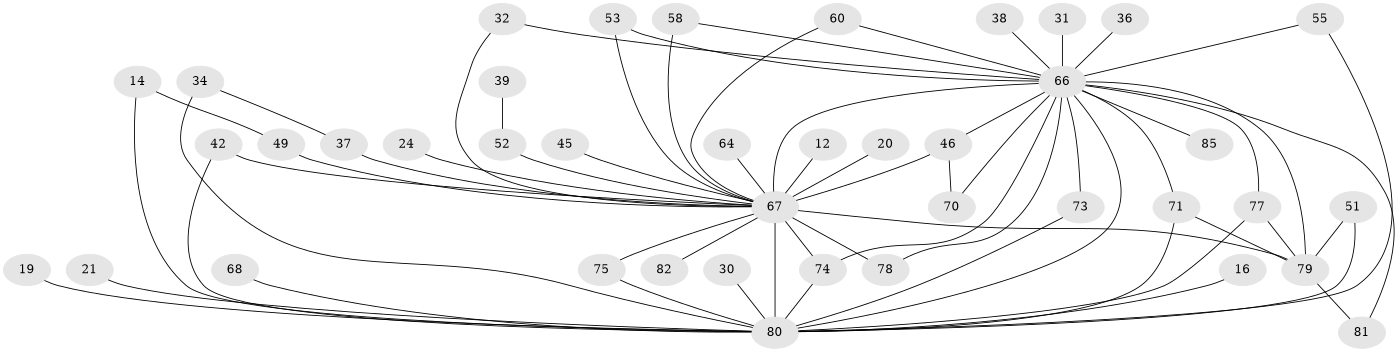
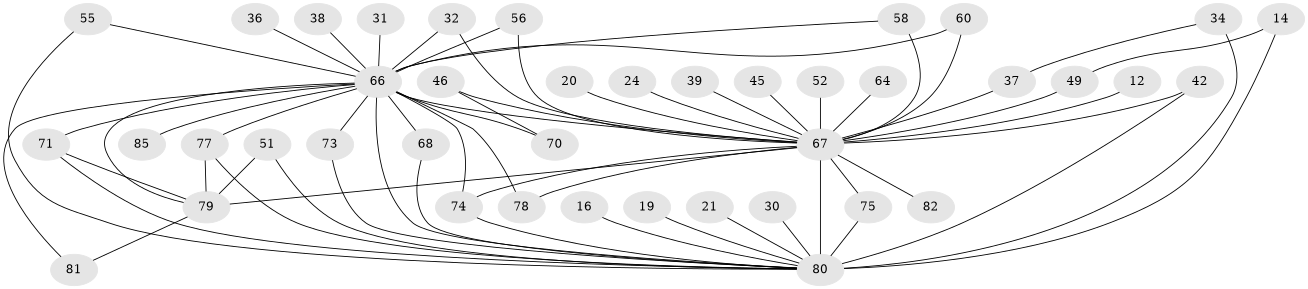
  graph {
    node [color=gray90 style=filled]
    67 [super="+10+28+6"]
    80 [super="+69+9"]
    79 [super="+40+72+76+61"]
    74 [super="+11+43"]
    78 [super="+56"]
    75 [super="+25"]
    82 [super="+44+35"]
    12
    14
    49
    16
    19
    20
    21
    24
    66 [super="+5+13+18+26"]
    70 [super="+22+23"]
    68
    71 [super="+54"]
    73
    77 [super="+41+62"]
    81 [super="+33+57"]
    n23 [label=85]
    30
    31
    32
    34
    37
    36
    38
    39
    42
    45
    46
    51
    52
-   53
+   53 [label=56]
    55
    58 [super="+48"]
    60
    64
    67 -- 80 [weight=20]
    67 -- 79 [weight=7]
    67 -- 74 [weight=2]
    67 -- 78 [weight=2]
    67 -- 75
    67 -- 82 [weight=4]
    79 -- 81 [weight=2]
    74 -- 80
    75 -- 80 [weight=2]
    12 -- 67 [weight=2]
    14 -- 80 [weight=2]
    14 -- 49
    49 -- 67
    16 -- 80 [weight=2]
    19 -- 80 [weight=2]
    20 -- 67
    21 -- 80 [weight=2]
    24 -- 67 [weight=2]
    66 -- 67 [weight=13]
    66 -- 80 [weight=8]
    66 -- 79 [weight=4]
    66 -- 74
    66 -- 78
    66 -- 70 [weight=3]
-   66 -- 46
+   66 -- 68
    66 -- 71 [weight=2]
    66 -- 73
    66 -- 77 [weight=2]
    66 -- 81 [weight=2]
    66 -- n23 [weight=2]
    68 -- 80
    71 -- 80 [weight=2]
    71 -- 79
    73 -- 80
    77 -- 80
    77 -- 79
    30 -- 80
    31 -- 66 [weight=2]
    32 -- 67
    32 -- 66
    34 -- 80 [weight=2]
    34 -- 37
    37 -- 67
    36 -- 66
    38 -- 66
-   39 -- 52 [weight=2]
+   39 -- 67 [weight=2]
    42 -- 67
    42 -- 80
    45 -- 67 [weight=2]
    46 -- 67
    46 -- 70
    51 -- 80
    51 -- 79
    52 -- 67 [weight=2]
    53 -- 67
    53 -- 66
    55 -- 80
    55 -- 66
    58 -- 67 [weight=2]
    58 -- 66
    60 -- 67
    60 -- 66
    64 -- 67 [weight=2]
  }
